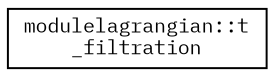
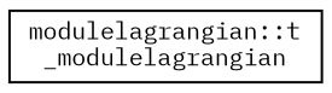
  digraph {
    rankdir=LR
    fontname="IBM Plex Mono"
-   n1 [color=black fillcolor=white fontname="IBM Plex Mono" fontsize=10 height=0.2 label="modulelagrangian::t\l_filtration" shape=record style=filled width=0.4]
+   n1 [color=black fillcolor=white fontname="IBM Plex Mono" fontsize=10 height=0.2 label="modulelagrangian::t\l_modulelagrangian" shape=record style=filled width=0.4]
  }
